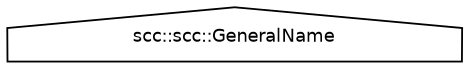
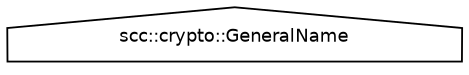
  digraph {
    rankdir=TB
-   n1 [color=black fillcolor=white fontname=Helvetica fontsize=10 height=0.2 label="scc::scc::GeneralName" shape=house style=filled width=0.4]
+   n1 [color=black fillcolor=white fontname=Helvetica fontsize=10 height=0.2 label="scc::crypto::GeneralName" shape=house style=filled width=0.4]
  }
